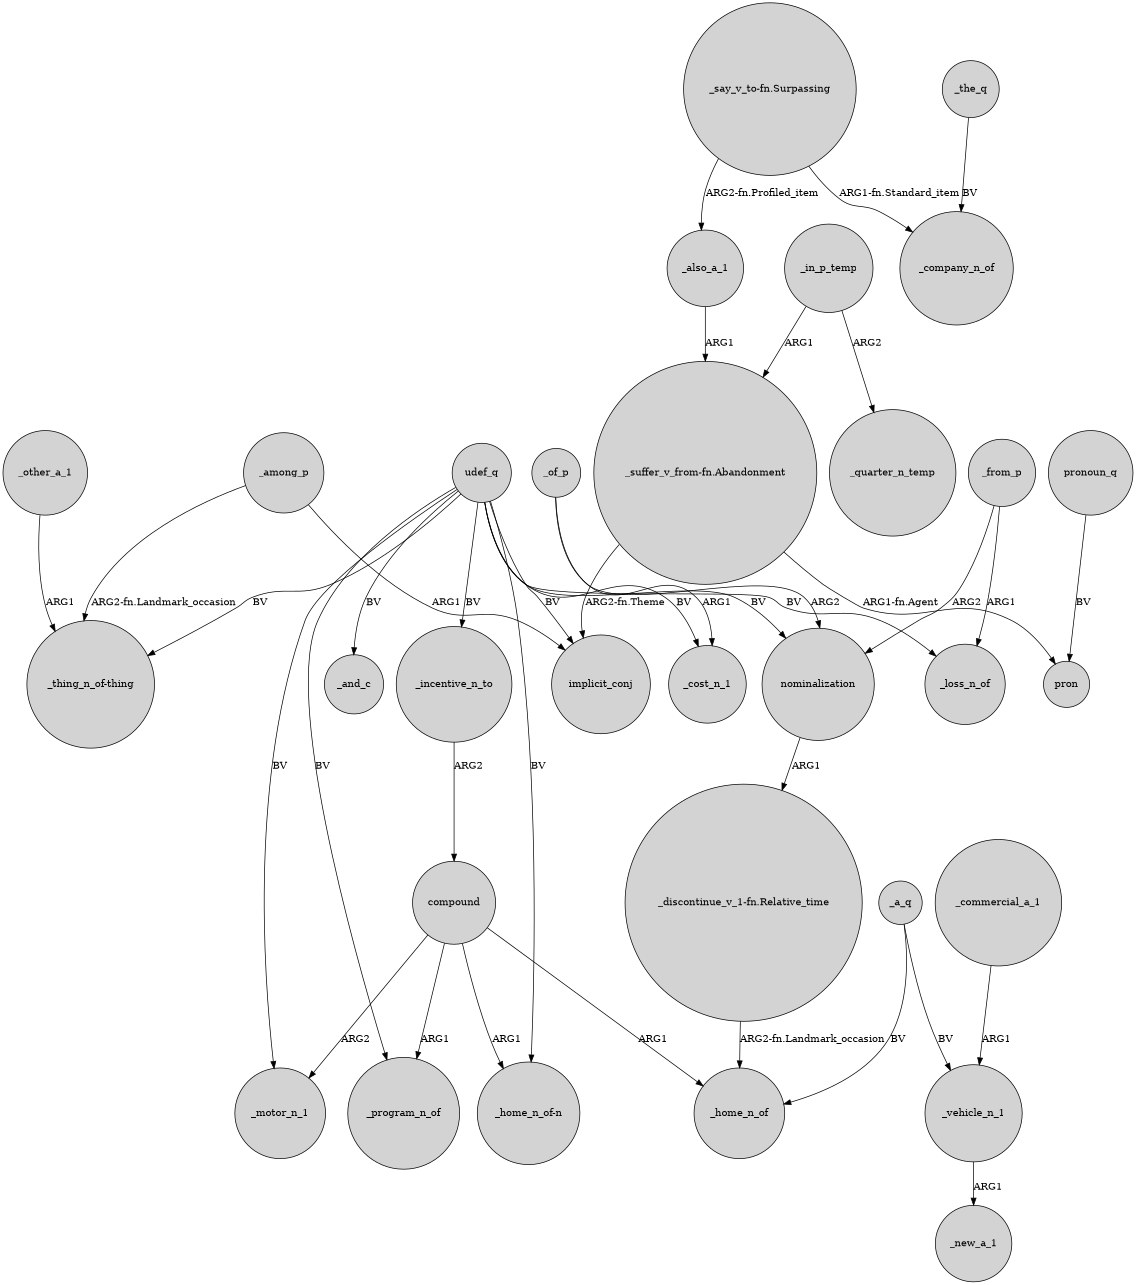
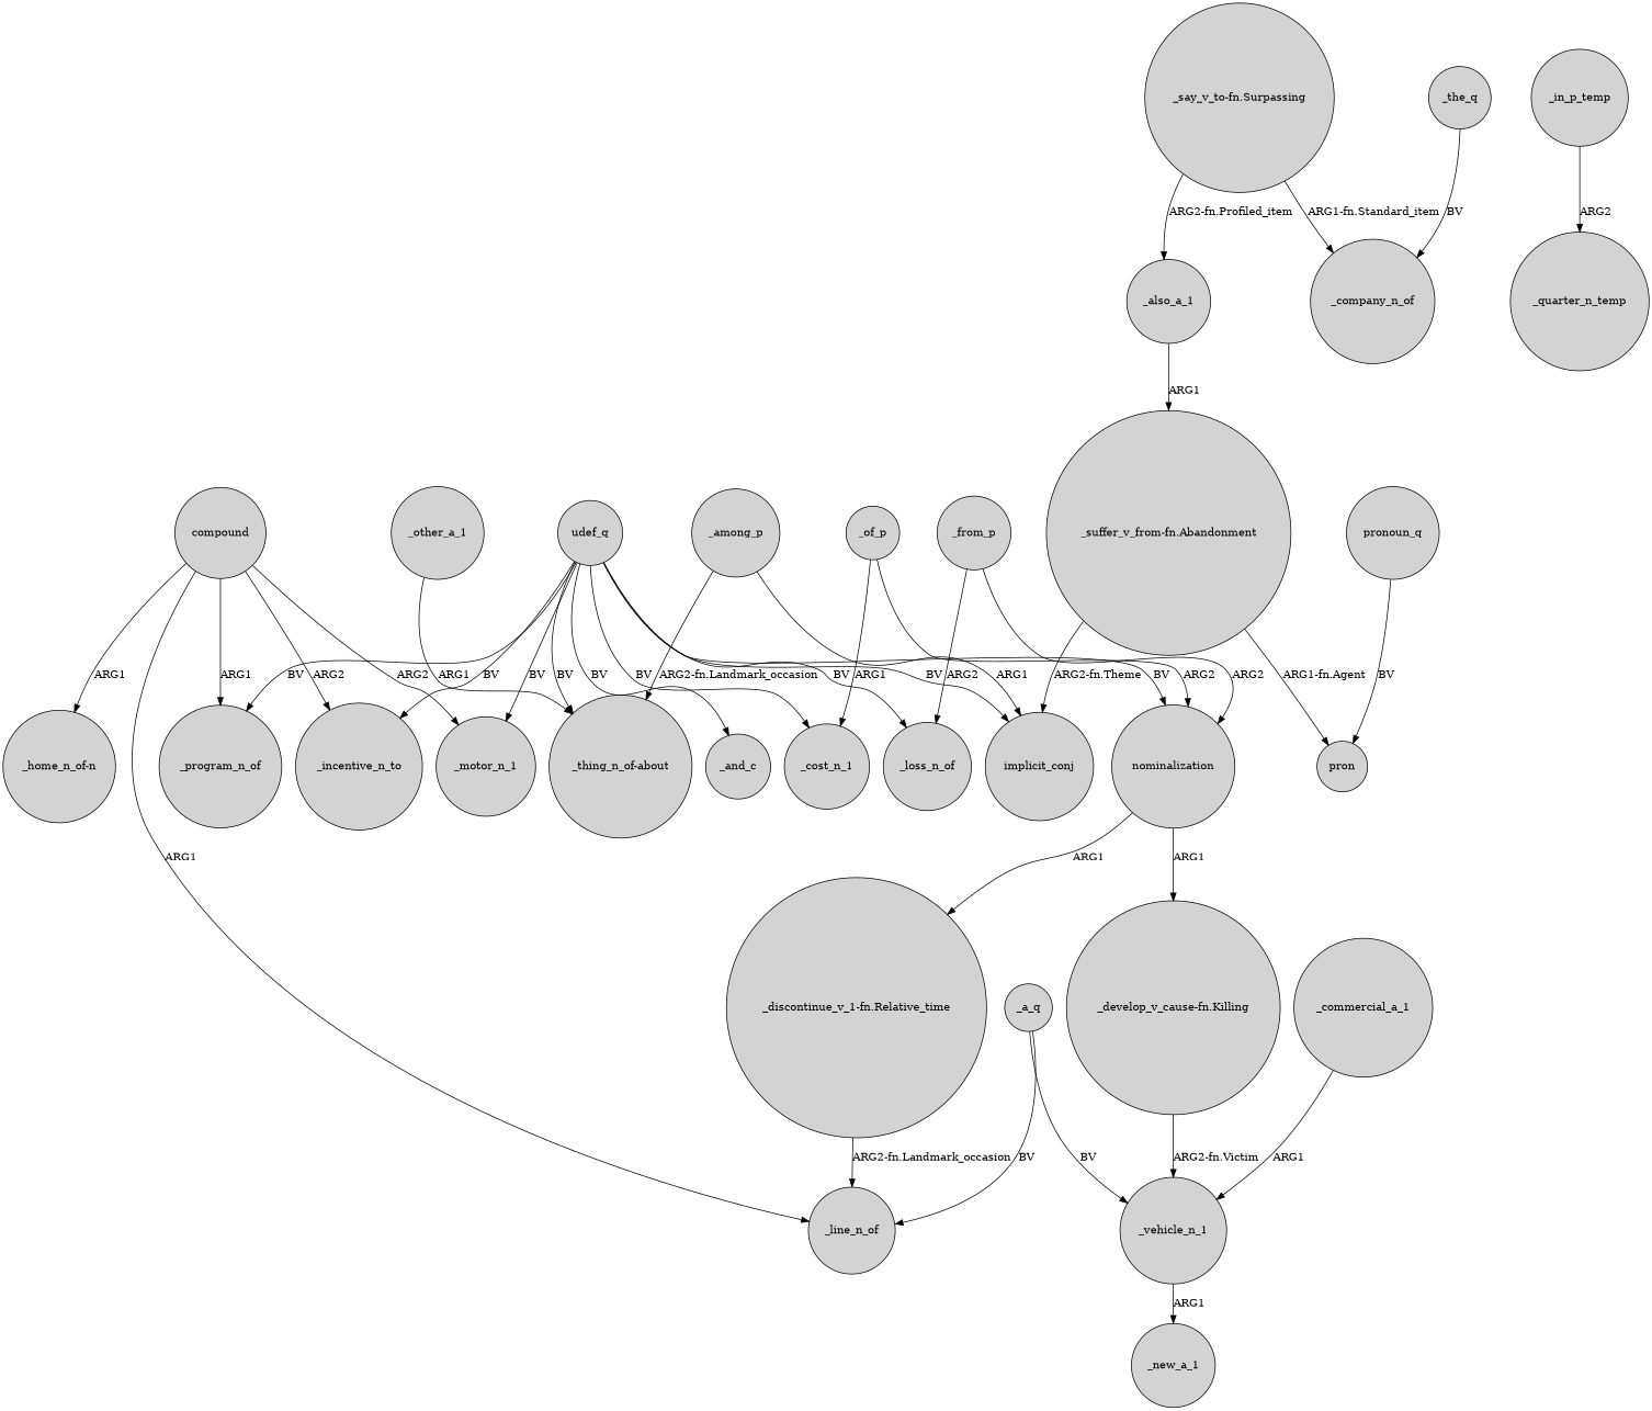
  digraph {
    node [shape=circle style=filled]
    _other_a_1
-   "_thing_n_of-about" [label="_thing_n_of-thing"]
+   "_thing_n_of-about"
    nominalization
+   "_develop_v_cause-fn.Killing"
    "_discontinue_v_1-fn.Relative_time"
    _vehicle_n_1
-   _line_n_of [label=_home_n_of]
+   _line_n_of
    _new_a_1
    udef_q
    _motor_n_1
    _incentive_n_to
    _cost_n_1
    _and_c
    _program_n_of
    implicit_conj
    "_home_n_of-n"
    _loss_n_of
    _a_q
    _in_p_temp
    _quarter_n_temp
    "_suffer_v_from-fn.Abandonment"
    pron
    "_say_v_to-fn.Surpassing"
    _company_n_of
    _also_a_1
    _the_q
    _of_p
    _commercial_a_1
    _among_p
    _from_p
    pronoun_q
    compound
    _other_a_1 -> "_thing_n_of-about" [label=ARG1]
+   nominalization -> "_develop_v_cause-fn.Killing" [label=ARG1]
    nominalization -> "_discontinue_v_1-fn.Relative_time" [label=ARG1]
+   "_develop_v_cause-fn.Killing" -> _vehicle_n_1 [label="ARG2-fn.Victim"]
    "_discontinue_v_1-fn.Relative_time" -> _line_n_of [label="ARG2-fn.Landmark_occasion"]
    _vehicle_n_1 -> _new_a_1 [label=ARG1]
    udef_q -> "_thing_n_of-about" [label=BV]
    udef_q -> nominalization [label=BV]
    udef_q -> _motor_n_1 [label=BV]
    udef_q -> _incentive_n_to [label=BV]
    udef_q -> _cost_n_1 [label=BV]
    udef_q -> _and_c [label=BV]
    udef_q -> _program_n_of [label=BV]
    udef_q -> implicit_conj [label=BV]
-   udef_q -> "_home_n_of-n" [label=BV]
    udef_q -> _loss_n_of [label=BV]
    _a_q -> _vehicle_n_1 [label=BV]
    _a_q -> _line_n_of [label=BV]
    _in_p_temp -> _quarter_n_temp [label=ARG2]
-   _in_p_temp -> "_suffer_v_from-fn.Abandonment" [label=ARG1]
    "_suffer_v_from-fn.Abandonment" -> implicit_conj [label="ARG2-fn.Theme"]
    "_suffer_v_from-fn.Abandonment" -> pron [label="ARG1-fn.Agent"]
    "_say_v_to-fn.Surpassing" -> _company_n_of [label="ARG1-fn.Standard_item"]
    "_say_v_to-fn.Surpassing" -> _also_a_1 [label="ARG2-fn.Profiled_item"]
    _also_a_1 -> "_suffer_v_from-fn.Abandonment" [label=ARG1]
    _the_q -> _company_n_of [label=BV]
    _of_p -> nominalization [label=ARG2]
    _of_p -> _cost_n_1 [label=ARG1]
    _commercial_a_1 -> _vehicle_n_1 [label=ARG1]
    _among_p -> "_thing_n_of-about" [label="ARG2-fn.Landmark_occasion"]
    _among_p -> implicit_conj [label=ARG1]
    _from_p -> nominalization [label=ARG2]
-   _from_p -> _loss_n_of [label=ARG1]
+   _from_p -> _loss_n_of [label=ARG2]
    pronoun_q -> pron [label=BV]
    compound -> _line_n_of [label=ARG1]
    compound -> _motor_n_1 [label=ARG2]
-   _incentive_n_to -> compound [label=ARG2]
+   compound -> _incentive_n_to [label=ARG2]
    compound -> _program_n_of [label=ARG1]
    compound -> "_home_n_of-n" [label=ARG1]
  }
